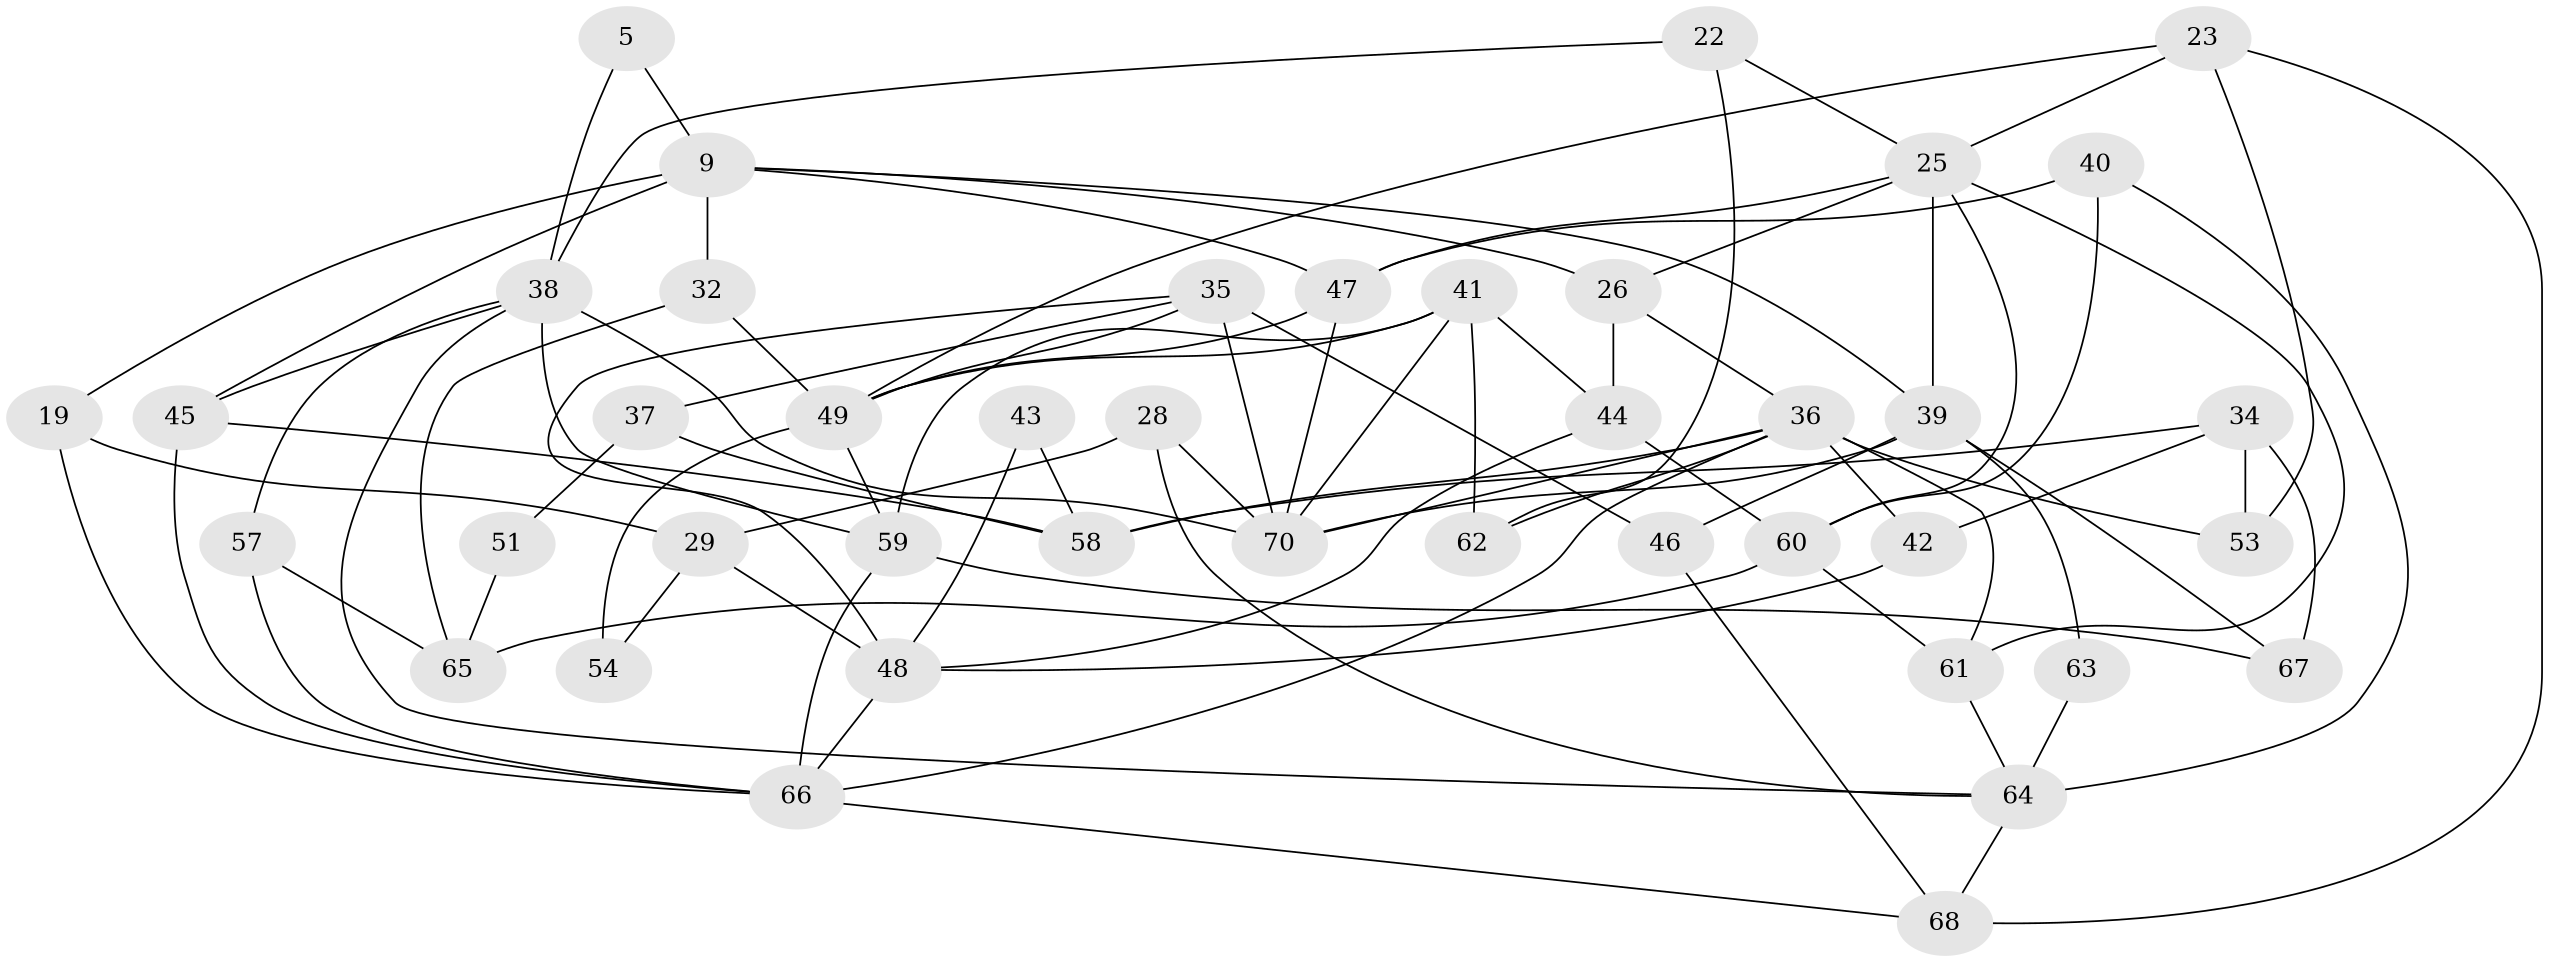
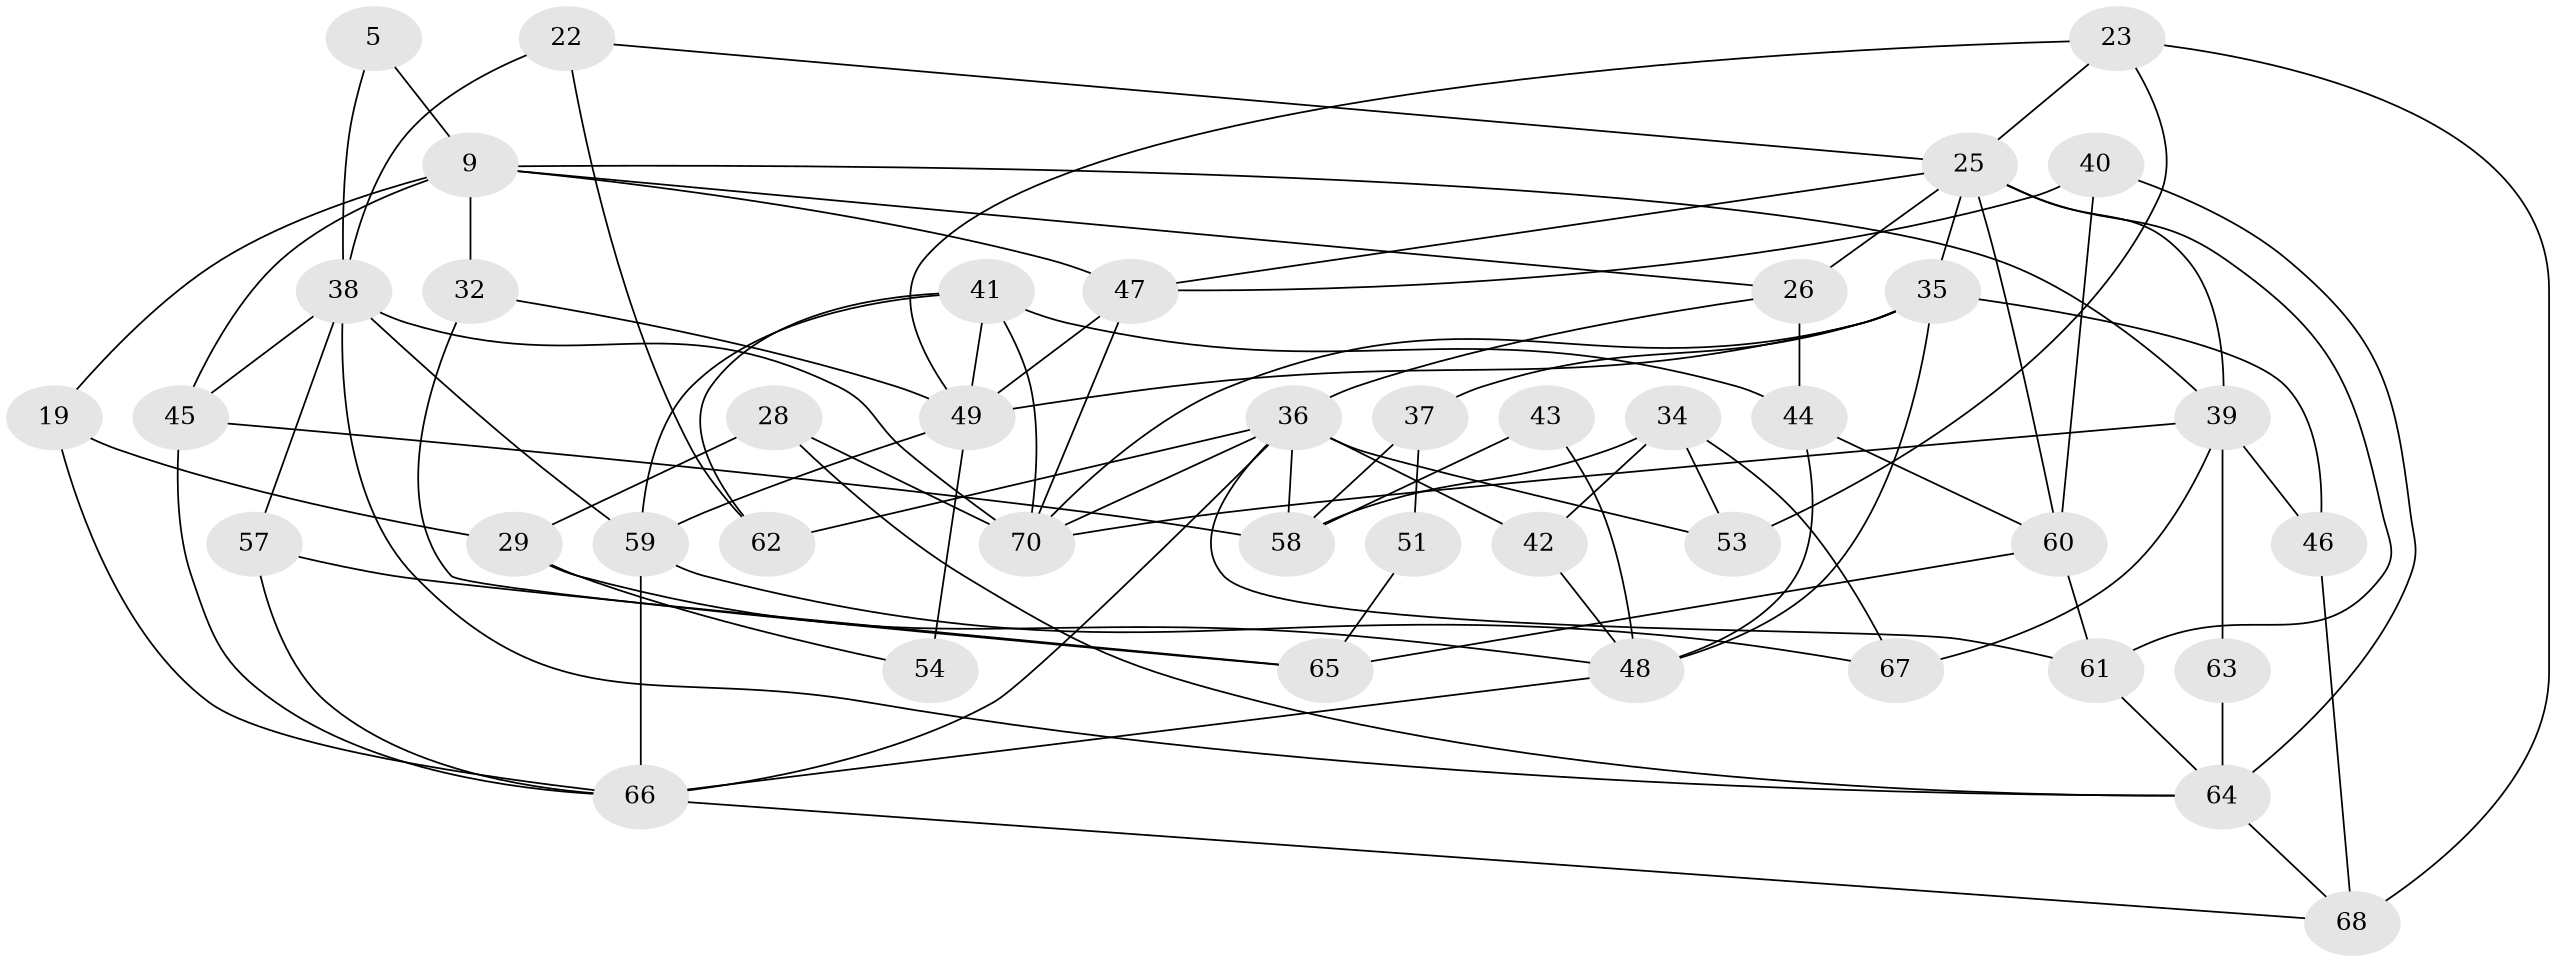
  graph {
    node [color=gray90 style=filled]
    5
    9
    38 [super="+20"]
    19
    26 [super="+11"]
    32
    39 [super="+2+33"]
    45 [super="+10"]
    47 [super="+6"]
    64 [super="+8"]
    70 [super="+16+69"]
    57
    59 [super="+52"]
    29
    66 [super="+1+7"]
    36 [super="+15+24"]
    44
    49 [super="+12+17+21"]
    65
    67
    46
    63 [super="+55"]
    58 [super="+27"]
    48 [super="+31"]
    54
    68
    25 [super="+14"]
    35
    61
    60 [super="+50"]
    22
    62
    23
    53
    37
    42
    28
    34 [super="+30"]
    51
    40
    41
    43
    5 -- 9
    5 -- 38
    9 -- 19
    9 -- 26
    9 -- 32
    9 -- 39
    9 -- 45 [weight=2]
    9 -- 47
    38 -- 45
    38 -- 64
    38 -- 70
    38 -- 57
    38 -- 59 [weight=2]
    19 -- 29
    19 -- 66
    26 -- 36
    26 -- 44 [weight=2]
    32 -- 49
    32 -- 65
    39 -- 70 [weight=2]
    39 -- 67
    39 -- 46
    39 -- 63 [weight=2]
    45 -- 66
    45 -- 58 [weight=2]
    47 -- 70
    47 -- 49
    64 -- 68
    57 -- 66
    57 -- 65
    59 -- 66
    59 -- 67
    29 -- 48
    29 -- 54
    66 -- 68
    36 -- 70 [weight=4]
    36 -- 66
    36 -- 58
    36 -- 61
    36 -- 62
    36 -- 53
    36 -- 42
    44 -- 48
    44 -- 60
    49 -- 59
    49 -- 54 [weight=2]
    46 -- 68
    63 -- 64 [weight=3]
    48 -- 66
    25 -- 26
    25 -- 39 [weight=2]
    25 -- 47
+   25 -- 35
    25 -- 61 [weight=2]
    25 -- 60
    35 -- 70
    35 -- 49
    35 -- 46
    35 -- 48 [weight=2]
    35 -- 37
    61 -- 64
    60 -- 65
    60 -- 61
    22 -- 38
    22 -- 25
    22 -- 62
    23 -- 49
    23 -- 68
    23 -- 25
    23 -- 53
    37 -- 58
    37 -- 51
    42 -- 48
    28 -- 64
    28 -- 70
    28 -- 29
    34 -- 67 [weight=2]
    34 -- 58
    34 -- 53
    34 -- 42
    51 -- 65
    40 -- 47
    40 -- 64
    40 -- 60 [weight=2]
    41 -- 70
    41 -- 59 [weight=2]
    41 -- 44
    41 -- 49
    41 -- 62
    43 -- 58
    43 -- 48
  }
